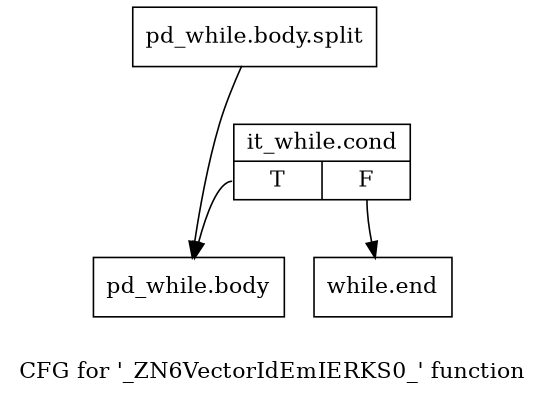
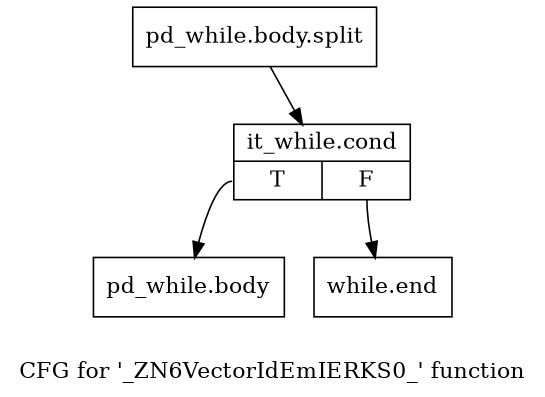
  digraph {
    label="CFG for '_ZN6VectorIdEmIERKS0_' function"
    node [shape=record]
    n1 [label="{it_while.cond|{<s0>T|<s1>F}}"]
    n2 [label="{pd_while.body}"]
    n3 [label="{while.end}"]
    n4 [label="{pd_while.body.split}"]
    n1 -> n2 [tailport=s0]
    n1 -> n3 [tailport=s1]
-   n4 -> n2
+   n4 -> n1
  }
